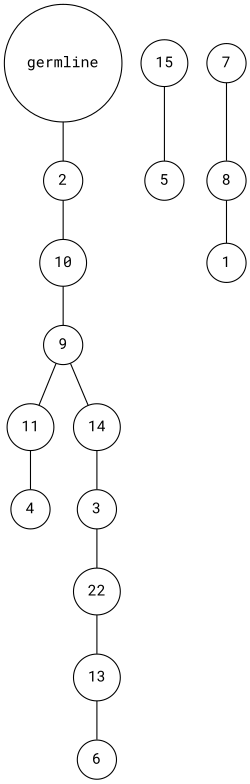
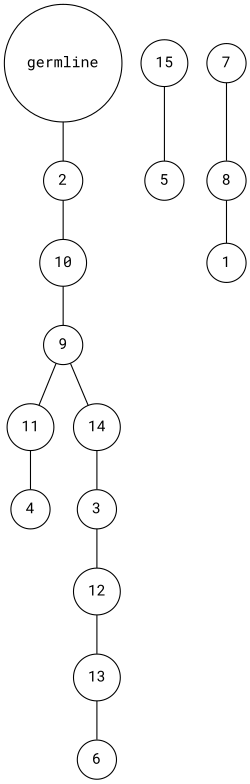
  graph {
    fontname="Roboto Mono"
    rankdir=UD
    splines=line
    node [fontname="Roboto Mono" shape=circle]
    edge [fontname="Roboto Mono"]
    n1 [label=germline]
    n2 [label=2]
    n3 [label=10]
    n4 [label=9]
    n5 [label=11]
    n6 [label=14]
    n7 [label=4]
    n8 [label=3]
    n9 [label=15]
    n10 [label=5]
    n11 [label=7]
    n12 [label=8]
    n13 [label=1]
-   n14 [label=22]
+   n14 [label=12]
    n15 [label=13]
    n16 [label=6]
    n1 -- n2
    n2 -- n3
    n3 -- n4
    n4 -- n5
    n4 -- n6
    n5 -- n7
    n6 -- n8
    n8 -- n14
    n9 -- n10
    n11 -- n12
    n12 -- n13
    n14 -- n15
    n15 -- n16
  }
